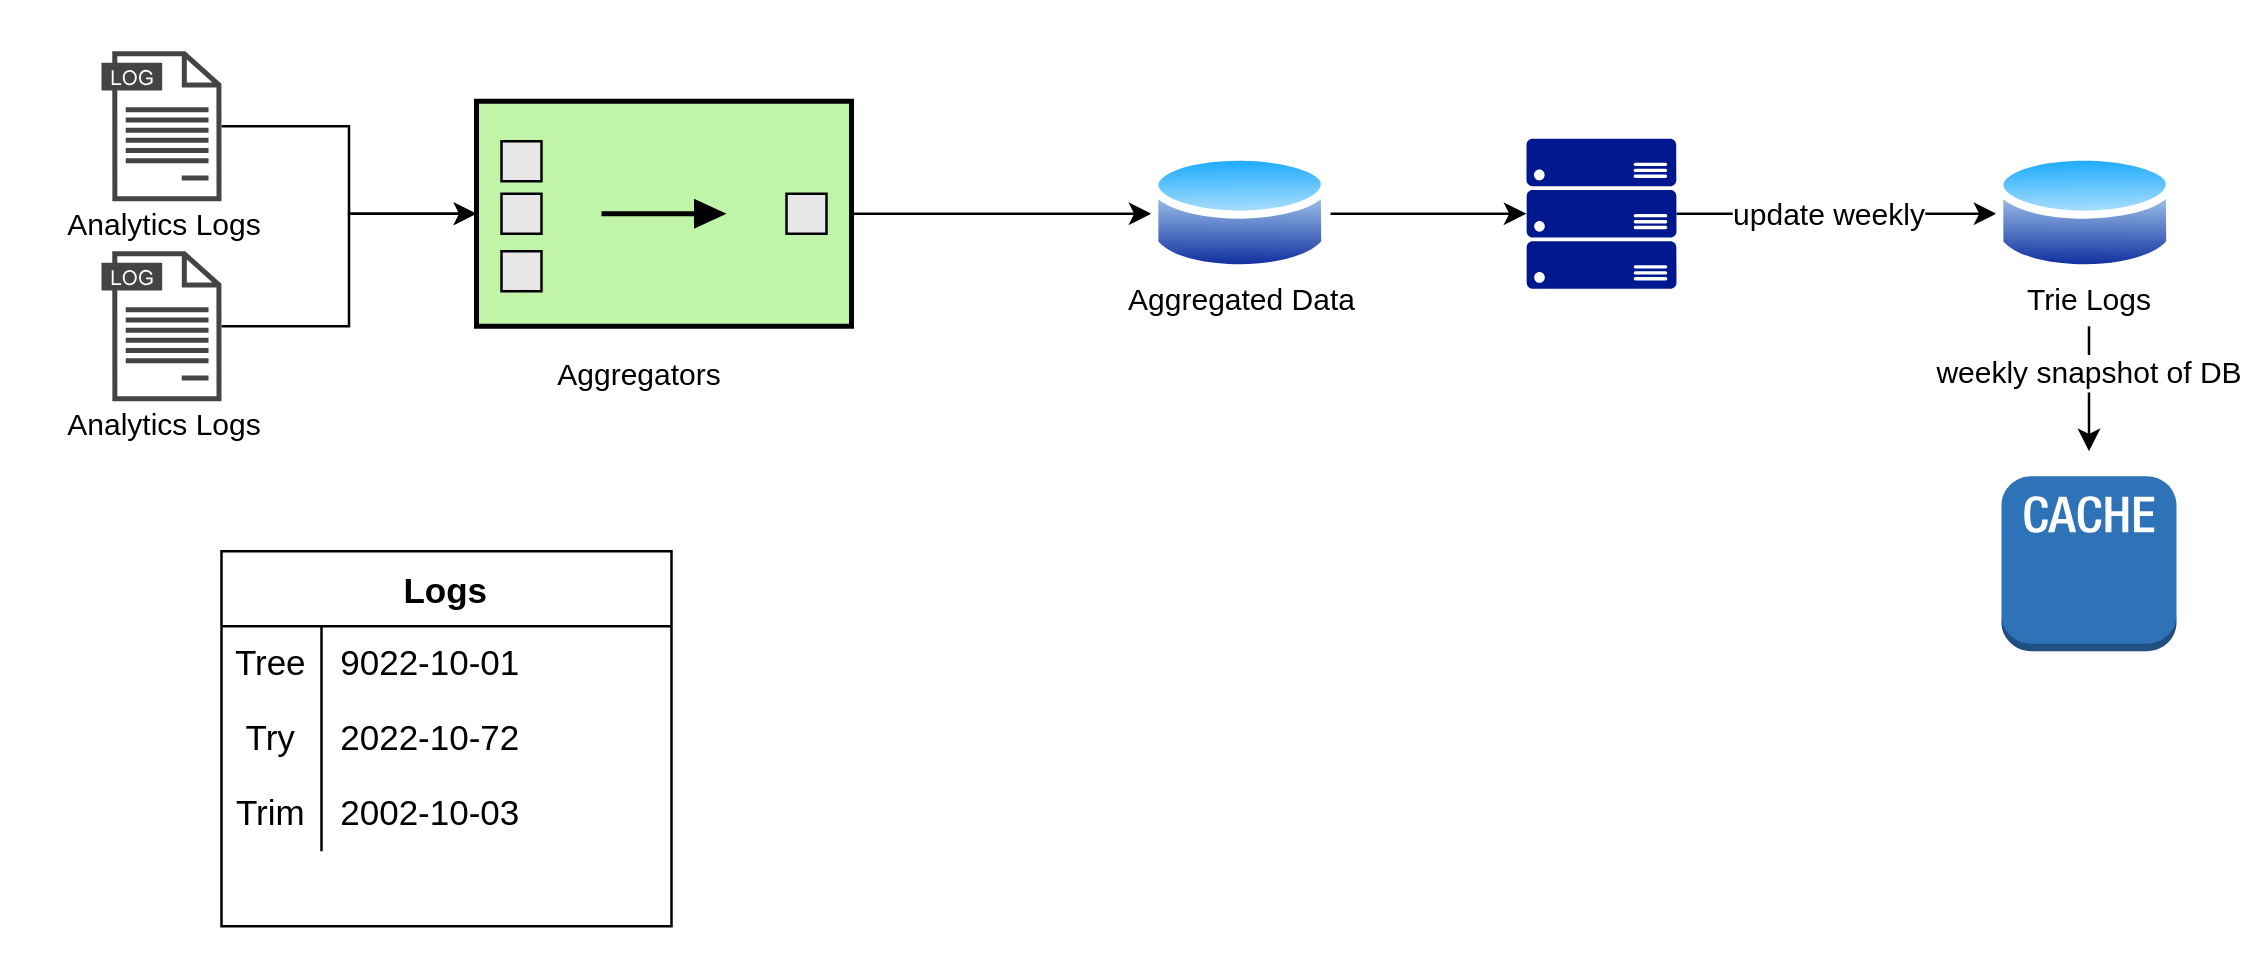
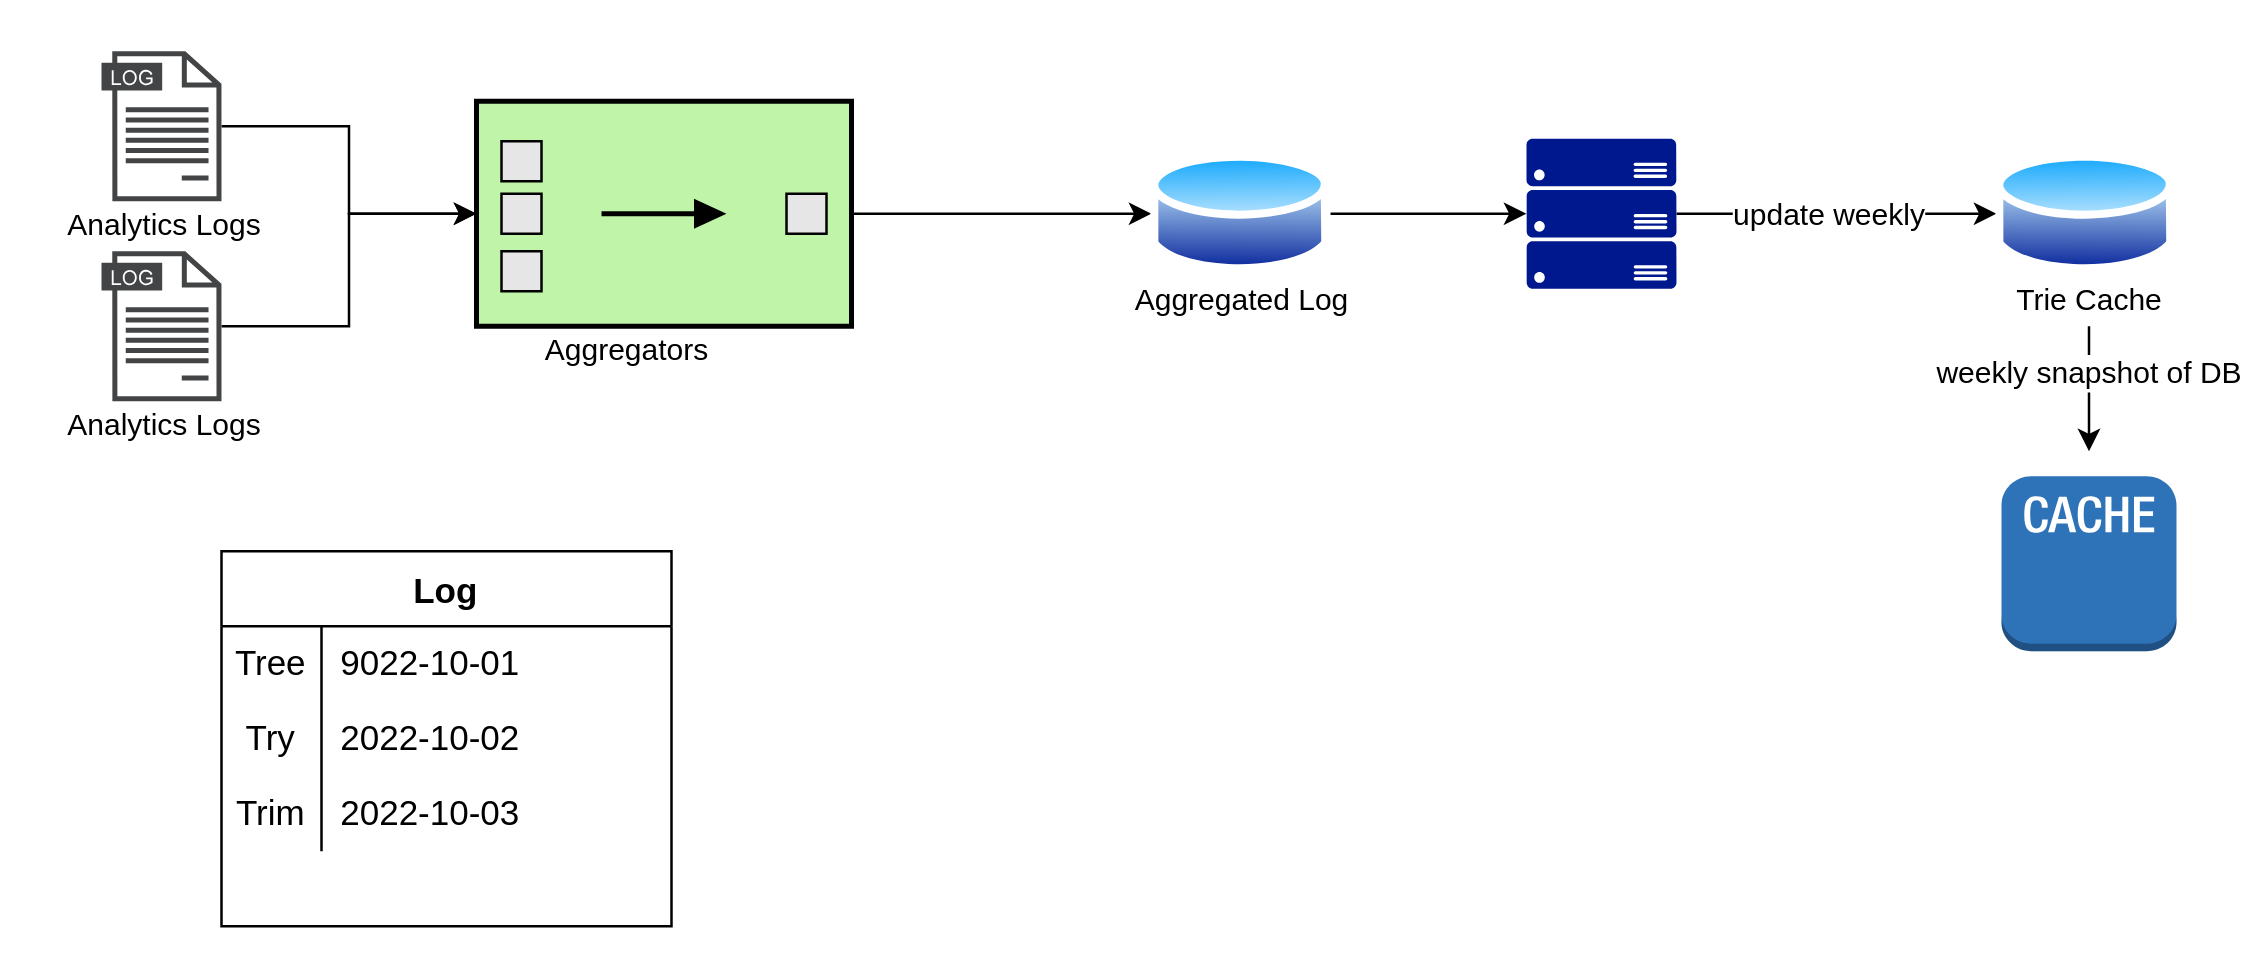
  <mxCell id="0" />
  <mxCell id="1" parent="0" />
  <mxCell id="2" style="edgeStyle=orthogonalEdgeStyle;rounded=0;orthogonalLoop=1;jettySize=auto;html=1;entryX=0;entryY=0.5;entryDx=0;entryDy=0;entryPerimeter=0;" edge="1" parent="1" source="3" target="5"><mxGeometry relative="1" as="geometry" /></mxCell>
  <mxCell id="3" value="" style="sketch=0;pointerEvents=1;shadow=0;dashed=0;html=1;strokeColor=none;fillColor=#434445;aspect=fixed;labelPosition=center;verticalLabelPosition=bottom;verticalAlign=top;align=center;outlineConnect=0;shape=mxgraph.vvd.log_files;" vertex="1" parent="1"><mxGeometry x="40" y="20" width="48" height="60" as="geometry" /></mxCell>
  <mxCell id="4" style="edgeStyle=orthogonalEdgeStyle;rounded=0;orthogonalLoop=1;jettySize=auto;html=1;entryX=0;entryY=0.5;entryDx=0;entryDy=0;" edge="1" parent="1" source="5" target="9"><mxGeometry relative="1" as="geometry" /></mxCell>
  <mxCell id="5" value="" style="strokeWidth=2;outlineConnect=0;dashed=0;align=center;fontSize=8;fillColor=#c0f5a9;verticalLabelPosition=bottom;verticalAlign=top;shape=mxgraph.eip.aggregator;" vertex="1" parent="1"><mxGeometry x="190" y="40" width="150" height="90" as="geometry" /></mxCell>
  <mxCell id="6" style="edgeStyle=orthogonalEdgeStyle;rounded=0;orthogonalLoop=1;jettySize=auto;html=1;entryX=0;entryY=0.5;entryDx=0;entryDy=0;entryPerimeter=0;" edge="1" parent="1" source="7" target="5"><mxGeometry relative="1" as="geometry" /></mxCell>
  <mxCell id="7" value="" style="sketch=0;pointerEvents=1;shadow=0;dashed=0;html=1;strokeColor=none;fillColor=#434445;aspect=fixed;labelPosition=center;verticalLabelPosition=bottom;verticalAlign=top;align=center;outlineConnect=0;shape=mxgraph.vvd.log_files;" vertex="1" parent="1"><mxGeometry x="40" y="100" width="48" height="60" as="geometry" /></mxCell>
  <mxCell id="8" style="edgeStyle=orthogonalEdgeStyle;rounded=0;orthogonalLoop=1;jettySize=auto;html=1;entryX=0;entryY=0.5;entryDx=0;entryDy=0;entryPerimeter=0;" edge="1" parent="1" source="9" target="12"><mxGeometry relative="1" as="geometry" /></mxCell>
  <mxCell id="9" value="" style="aspect=fixed;perimeter=ellipsePerimeter;html=1;align=center;shadow=0;dashed=0;spacingTop=3;image;image=img/lib/active_directory/database.svg;" vertex="1" parent="1"><mxGeometry x="460" y="58.5" width="71.62" height="53" as="geometry" /></mxCell>
  <mxCell id="10" style="edgeStyle=orthogonalEdgeStyle;rounded=0;orthogonalLoop=1;jettySize=auto;html=1;entryX=0;entryY=0.5;entryDx=0;entryDy=0;" edge="1" parent="1" source="12" target="13"><mxGeometry relative="1" as="geometry" /></mxCell>
  <mxCell id="11" value="update weekly" style="edgeLabel;html=1;align=center;verticalAlign=middle;resizable=0;points=[];fontSize=12;" vertex="1" connectable="0" parent="10"><mxGeometry x="-0.344" y="3" relative="1" as="geometry"><mxPoint x="18" y="3" as="offset" /></mxGeometry></mxCell>
  <mxCell id="12" value="" style="sketch=0;aspect=fixed;pointerEvents=1;shadow=0;dashed=0;html=1;strokeColor=none;labelPosition=center;verticalLabelPosition=bottom;verticalAlign=top;align=center;fillColor=#00188D;shape=mxgraph.azure.server_rack" vertex="1" parent="1"><mxGeometry x="610" y="55" width="60" height="60" as="geometry" /></mxCell>
  <mxCell id="13" value="" style="aspect=fixed;perimeter=ellipsePerimeter;html=1;align=center;shadow=0;dashed=0;spacingTop=3;image;image=img/lib/active_directory/database.svg;" vertex="1" parent="1"><mxGeometry x="798" y="58.5" width="71.62" height="53" as="geometry" /></mxCell>
  <mxCell id="14" value="" style="outlineConnect=0;dashed=0;verticalLabelPosition=bottom;verticalAlign=top;align=center;html=1;shape=mxgraph.aws3.cache_node;fillColor=#2E73B8;gradientColor=none;" vertex="1" parent="1"><mxGeometry x="800" y="190" width="70" height="70" as="geometry" /></mxCell>
  <mxCell id="15" value="Analytics Logs" style="text;html=1;align=center;verticalAlign=middle;resizable=0;points=[];autosize=1;strokeColor=none;fillColor=none;" vertex="1" parent="1"><mxGeometry y="160" width="90" height="20" as="geometry" x="20" /></mxCell>
  <mxCell id="16" value="Analytics Logs" style="text;html=1;align=center;verticalAlign=middle;resizable=0;points=[];autosize=1;strokeColor=none;fillColor=none;" vertex="1" parent="1"><mxGeometry y="80" width="90" height="20" as="geometry" x="20" /></mxCell>
- <mxCell id="17" value="Aggregators" style="text;html=1;align=center;verticalAlign=middle;resizable=0;points=[];autosize=1;strokeColor=none;fillColor=none;" vertex="1" parent="1"><mxGeometry x="215" y="140" width="80" height="20" as="geometry" /></mxCell>
- <mxCell id="18" value="Aggregated Data" style="text;html=1;align=center;verticalAlign=middle;resizable=0;points=[];autosize=1;strokeColor=none;fillColor=none;" vertex="1" parent="1"><mxGeometry x="440.81" y="110" width="110" height="20" as="geometry" /></mxCell>
+ <mxCell id="17" value="Aggregators" style="text;html=1;align=center;verticalAlign=middle;resizable=0;points=[];autosize=1;strokeColor=none;fillColor=none;" vertex="1" parent="1"><mxGeometry x="210" y="130" width="80" height="20" as="geometry" /></mxCell>
+ <mxCell id="18" value="Aggregated Log" style="text;html=1;align=center;verticalAlign=middle;resizable=0;points=[];autosize=1;strokeColor=none;fillColor=none;" vertex="1" parent="1"><mxGeometry x="440.81" y="110" width="110" height="20" as="geometry" /></mxCell>
  <mxCell id="19" style="edgeStyle=orthogonalEdgeStyle;rounded=0;orthogonalLoop=1;jettySize=auto;html=1;" edge="1" parent="1" source="21"><mxGeometry relative="1" as="geometry"><mxPoint x="835" y="180" as="targetPoint" /></mxGeometry></mxCell>
  <mxCell id="20" value="weekly snapshot of DB" style="edgeLabel;html=1;align=center;verticalAlign=middle;resizable=0;points=[];fontSize=12;" vertex="1" connectable="0" parent="19"><mxGeometry x="-0.28" y="-1" relative="1" as="geometry"><mxPoint as="offset" /></mxGeometry></mxCell>
- <mxCell id="21" value="Trie Logs" style="text;html=1;align=center;verticalAlign=middle;resizable=0;points=[];autosize=1;strokeColor=none;fillColor=none;" vertex="1" parent="1"><mxGeometry x="800" y="110" width="70" height="20" as="geometry" /></mxCell>
- <mxCell id="22" value="Logs" style="shape=table;startSize=30;container=1;collapsible=0;childLayout=tableLayout;fixedRows=1;rowLines=0;fontStyle=1;fontSize=14;" vertex="1" parent="1"><mxGeometry x="88" y="220" width="180" height="150" as="geometry" /></mxCell>
+ <mxCell id="21" value="Trie Cache" style="text;html=1;align=center;verticalAlign=middle;resizable=0;points=[];autosize=1;strokeColor=none;fillColor=none;" vertex="1" parent="1"><mxGeometry x="800" y="110" width="70" height="20" as="geometry" /></mxCell>
+ <mxCell id="22" value="Log" style="shape=table;startSize=30;container=1;collapsible=0;childLayout=tableLayout;fixedRows=1;rowLines=0;fontStyle=1;fontSize=14;" vertex="1" parent="1"><mxGeometry x="88" y="220" width="180" height="150" as="geometry" /></mxCell>
  <mxCell id="23" value="" style="shape=tableRow;horizontal=0;startSize=0;swimlaneHead=0;swimlaneBody=0;top=0;left=0;bottom=0;right=0;collapsible=0;dropTarget=0;fillColor=none;points=[[0,0.5],[1,0.5]];portConstraint=eastwest;fontSize=14;" vertex="1" parent="22"><mxGeometry y="30" width="180" height="30" as="geometry" /></mxCell>
  <mxCell id="24" value="Tree" style="shape=partialRectangle;html=1;whiteSpace=wrap;connectable=0;fillColor=none;top=0;left=0;bottom=0;right=0;overflow=hidden;pointerEvents=1;fontSize=14;" vertex="1" parent="23"><mxGeometry width="40" height="30" as="geometry"><mxRectangle width="40" height="30" as="alternateBounds" /></mxGeometry></mxCell>
  <mxCell id="25" value="9022-10-01" style="shape=partialRectangle;html=1;whiteSpace=wrap;connectable=0;fillColor=none;top=0;left=0;bottom=0;right=0;align=left;spacingLeft=6;overflow=hidden;fontSize=14;" vertex="1" parent="23"><mxGeometry x="40" width="140" height="30" as="geometry"><mxRectangle width="140" height="30" as="alternateBounds" /></mxGeometry></mxCell>
  <mxCell id="26" value="" style="shape=tableRow;horizontal=0;startSize=0;swimlaneHead=0;swimlaneBody=0;top=0;left=0;bottom=0;right=0;collapsible=0;dropTarget=0;fillColor=none;points=[[0,0.5],[1,0.5]];portConstraint=eastwest;fontSize=14;" vertex="1" parent="22"><mxGeometry y="60" width="180" height="30" as="geometry" /></mxCell>
  <mxCell id="27" value="Try" style="shape=partialRectangle;html=1;whiteSpace=wrap;connectable=0;fillColor=none;top=0;left=0;bottom=0;right=0;overflow=hidden;fontSize=14;" vertex="1" parent="26"><mxGeometry width="40" height="30" as="geometry"><mxRectangle width="40" height="30" as="alternateBounds" /></mxGeometry></mxCell>
  <mxCell id="28" value="" style="shape=partialRectangle;html=1;whiteSpace=wrap;connectable=0;fillColor=none;top=0;left=0;bottom=0;right=0;align=left;spacingLeft=6;overflow=hidden;fontSize=14;" vertex="1" parent="26"><mxGeometry x="40" width="140" height="30" as="geometry"><mxRectangle width="140" height="30" as="alternateBounds" /></mxGeometry></mxCell>
  <mxCell id="29" value="" style="shape=tableRow;horizontal=0;startSize=0;swimlaneHead=0;swimlaneBody=0;top=0;left=0;bottom=0;right=0;collapsible=0;dropTarget=0;fillColor=none;points=[[0,0.5],[1,0.5]];portConstraint=eastwest;fontSize=14;" vertex="1" parent="22"><mxGeometry y="90" width="180" height="30" as="geometry" /></mxCell>
  <mxCell id="30" value="Trim" style="shape=partialRectangle;html=1;whiteSpace=wrap;connectable=0;fillColor=none;top=0;left=0;bottom=0;right=0;overflow=hidden;fontSize=14;" vertex="1" parent="29"><mxGeometry width="40" height="30" as="geometry"><mxRectangle width="40" height="30" as="alternateBounds" /></mxGeometry></mxCell>
  <mxCell id="31" value="" style="shape=partialRectangle;html=1;whiteSpace=wrap;connectable=0;fillColor=none;top=0;left=0;bottom=0;right=0;align=left;spacingLeft=6;overflow=hidden;fontSize=14;" vertex="1" parent="29"><mxGeometry x="40" width="140" height="30" as="geometry"><mxRectangle width="140" height="30" as="alternateBounds" /></mxGeometry></mxCell>
- <mxCell id="32" value="2022-10-72" style="shape=partialRectangle;html=1;whiteSpace=wrap;connectable=0;fillColor=none;top=0;left=0;bottom=0;right=0;align=left;spacingLeft=6;overflow=hidden;fontSize=14;" vertex="1" parent="1"><mxGeometry x="128" y="280" width="140" height="30" as="geometry"><mxRectangle width="140" height="30" as="alternateBounds" /></mxGeometry></mxCell>
- <mxCell id="33" value="2002-10-03" style="shape=partialRectangle;html=1;whiteSpace=wrap;connectable=0;fillColor=none;top=0;left=0;bottom=0;right=0;align=left;spacingLeft=6;overflow=hidden;fontSize=14;" vertex="1" parent="1"><mxGeometry x="128" y="310" width="140" height="30" as="geometry"><mxRectangle width="140" height="30" as="alternateBounds" /></mxGeometry></mxCell>
+ <mxCell id="32" value="2022-10-02" style="shape=partialRectangle;html=1;whiteSpace=wrap;connectable=0;fillColor=none;top=0;left=0;bottom=0;right=0;align=left;spacingLeft=6;overflow=hidden;fontSize=14;" vertex="1" parent="1"><mxGeometry x="128" y="280" width="140" height="30" as="geometry"><mxRectangle width="140" height="30" as="alternateBounds" /></mxGeometry></mxCell>
+ <mxCell id="33" value="2022-10-03" style="shape=partialRectangle;html=1;whiteSpace=wrap;connectable=0;fillColor=none;top=0;left=0;bottom=0;right=0;align=left;spacingLeft=6;overflow=hidden;fontSize=14;" vertex="1" parent="1"><mxGeometry x="128" y="310" width="140" height="30" as="geometry"><mxRectangle width="140" height="30" as="alternateBounds" /></mxGeometry></mxCell>
